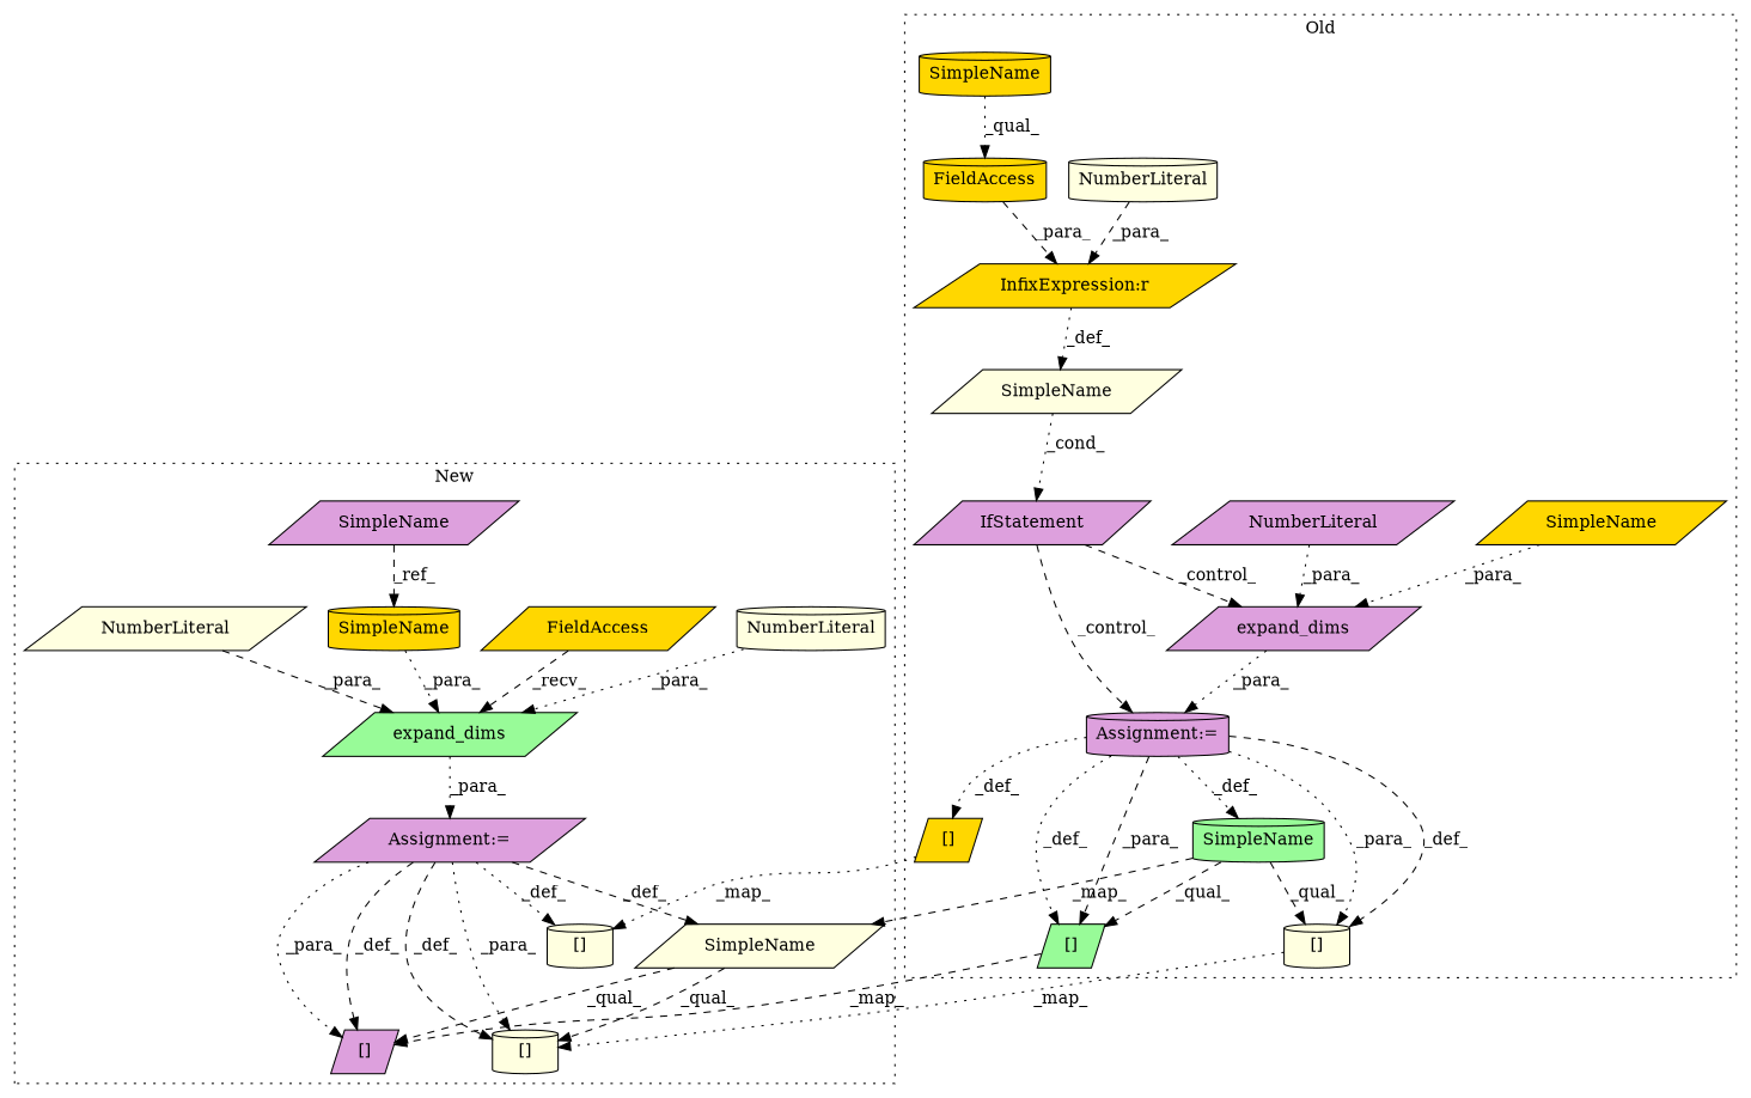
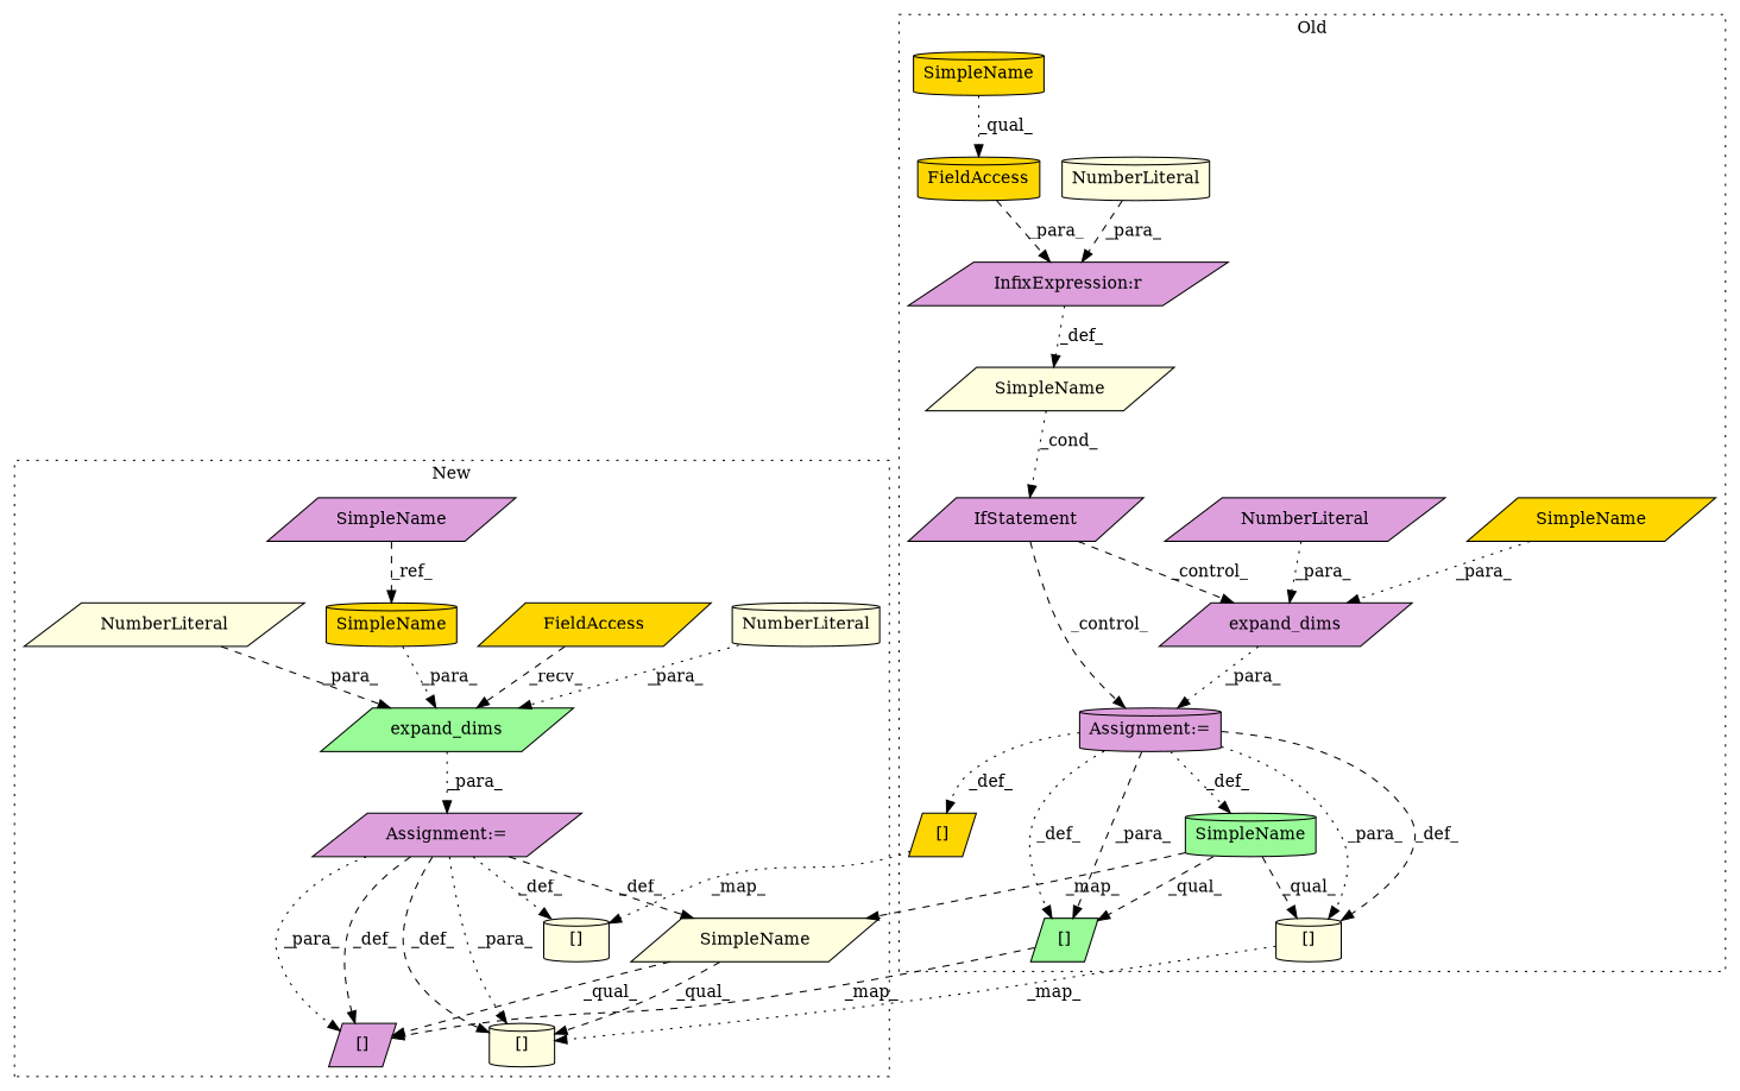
  digraph {
    node [a=42 l=1 s=16789 shape=parallelogram style=filled fillcolor=lightyellow]
    edge [style=dashed]
    n1 [a=25 l="4,2" label=IfStatement s="16785,16804" fillcolor=plum]
    n2 [a=7 label="Assignment:=" s=16819 shape=cylinder fillcolor=plum]
    n3 [label=SimpleName l="" s=""]
-   n4 [a=27 l=4 label="InfixExpression:r" s=16799 fillcolor=gold]
+   n4 [a=27 l=4 label="InfixExpression:r" s=16799 fillcolor=plum]
    n5 [a=34 label=NumberLiteral s=16803 shape=cylinder]
    n6 [a=32 l="12,1" label=expand_dims s="16826,16845" fillcolor=plum]
    n7 [a=22 l=10 label=FieldAccess shape=cylinder fillcolor=gold]
    n8 [a=34 label=NumberLiteral s=16844 fillcolor=plum]
    n9 [a=2 l="7,1" label="[]" s="17913,17921" fillcolor=gold]
    n10 [a=2 l="7,1" label="[]" s="17600,17616" fillcolor=palegreen]
    n11 [l=6 label=SimpleName s=17054 shape=cylinder fillcolor=palegreen]
    n12 [a=2 l="7,1" label="[]" s="17385,17407" shape=cylinder]
    n13 [l=5 label=SimpleName shape=cylinder fillcolor=gold]
    n14 [l=5 label=SimpleName s=16838 fillcolor=gold]
    n15 [a=32 l="12,1" label=expand_dims s="16864,16885" fillcolor=palegreen]
    n16 [a=7 label="Assignment:=" s=16833 fillcolor=plum]
    n17 [a=34 label=NumberLiteral s=16884 shape=cylinder]
    n18 [a=22 l=9 label=FieldAccess s=16834 fillcolor=gold]
    n19 [l=5 label=SimpleName s=16788 fillcolor=plum]
    n20 [a=2 l="7,1" label="[]" s="17873,17881" shape=cylinder]
    n21 [a=34 label=NumberLiteral s=16882]
    n22 [a=2 l="7,1" label="[]" s="17560,17576" fillcolor=plum]
    n23 [l=6 label=SimpleName s=17014]
    n24 [a=2 l="7,1" label="[]" s="17345,17367" shape=cylinder]
    n25 [l=5 label=SimpleName s=16876 shape=cylinder fillcolor=gold]
    subgraph cluster_1 {
      label=Old
      style=dotted
      n1
      n2
      n3
      n4
      n5
      n6
      n7
      n8
      n9
      n10
      n11
      n12
      n13
      n14
    }
    subgraph cluster_2 {
      label=New
      style=dotted
      n15
      n16
      n17
      n18
      n19
      n20
      n21
      n22
      n23
      n24
      n25
    }
    n1 -> n2 [label=_control_]
    n1 -> n6 [label=_control_]
    n2 -> n9 [label=_def_ style=dotted]
    n2 -> n10 [label=_def_ style=dotted]
    n2 -> n10 [label=_para_]
    n2 -> n11 [label=_def_ style=dotted]
    n2 -> n12 [label=_para_ style=dotted]
    n2 -> n12 [label=_def_]
    n3 -> n1 [label=_cond_ style=dotted]
    n4 -> n3 [label=_def_ style=dotted]
    n5 -> n4 [label=_para_]
    n6 -> n2 [label=_para_ style=dotted]
    n7 -> n4 [label=_para_]
    n8 -> n6 [label=_para_ style=dotted]
    n9 -> n20 [label=_map_ style=dotted]
    n10 -> n22 [label=_map_]
    n11 -> n10 [label=_qual_]
    n11 -> n12 [label=_qual_]
    n11 -> n23 [label=_map_]
    n12 -> n24 [label=_map_ style=dotted]
    n13 -> n7 [label=_qual_ style=dotted]
    n14 -> n6 [label=_para_ style=dotted]
    n15 -> n16 [label=_para_ style=dotted]
    n16 -> n20 [label=_def_ style=dotted]
    n16 -> n22 [label=_def_]
    n16 -> n22 [label=_para_ style=dotted]
    n16 -> n23 [label=_def_]
    n16 -> n24 [label=_para_ style=dotted]
    n16 -> n24 [label=_def_]
    n17 -> n15 [label=_para_ style=dotted]
    n18 -> n15 [label=_recv_]
    n19 -> n25 [label=_ref_]
    n21 -> n15 [label=_para_]
    n23 -> n22 [label=_qual_]
    n23 -> n24 [label=_qual_]
    n25 -> n15 [label=_para_ style=dotted]
  }
